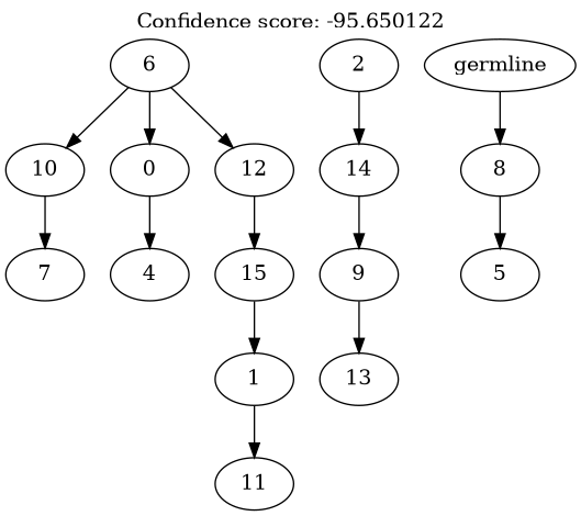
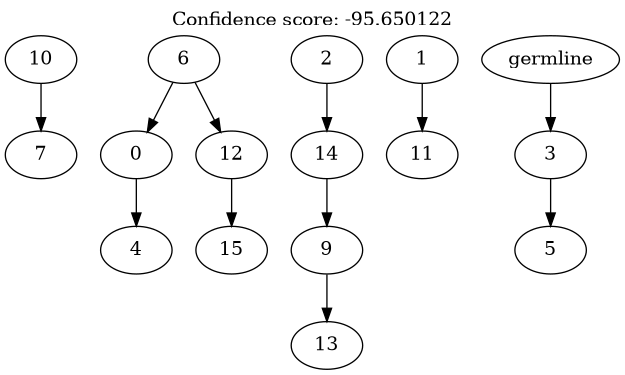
  digraph {
    label="Confidence score: -95.650122"
    labelloc=t
    n1 [label=10]
    n2 [label=7]
    n3 [label=0]
    n4 [label=4]
    n5 [label=9]
    n6 [label=13]
    n7 [label=14]
    n8 [label=2]
    n9 [label=11]
    n10 [label=1]
    n11 [label=15]
    n12 [label=12]
    n13 [label=6]
    n14 [label=5]
-   n15 [label=8]
+   n15 [label=3]
    n16 [label=germline]
    n1 -> n2
    n3 -> n4
    n5 -> n6
    n7 -> n5
    n8 -> n7
    n10 -> n9
-   n11 -> n10
    n12 -> n11
-   n13 -> n1
    n13 -> n3
    n13 -> n12
    n15 -> n14
    n16 -> n15
  }
